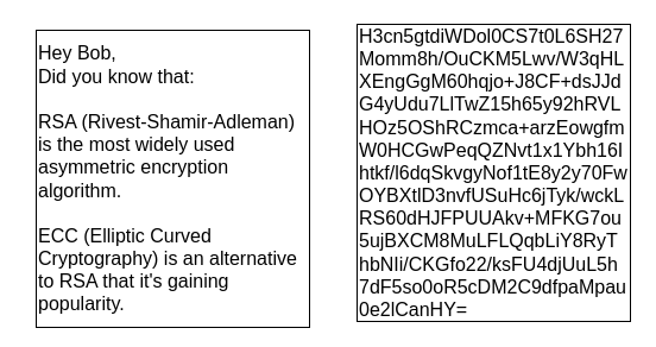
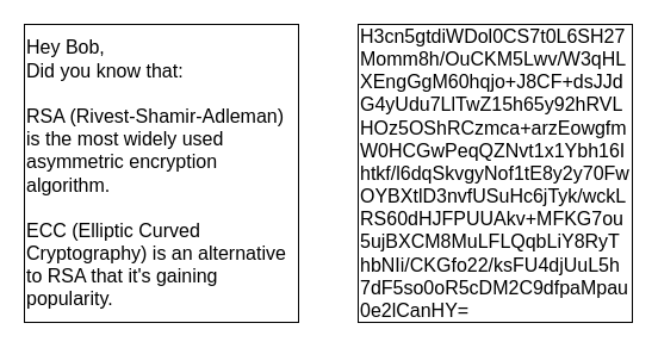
  <mxCell id="0" />
  <mxCell id="1" parent="0" />
- <mxCell id="2" value="&lt;div style=&quot;font-size: 16px&quot;&gt;Hey Bob,&lt;/div&gt;&lt;div style=&quot;font-size: 16px&quot;&gt;Did you know that:&lt;/div&gt;&lt;div style=&quot;font-size: 16px&quot;&gt;&lt;br style=&quot;font-size: 16px&quot;&gt;&lt;/div&gt;&lt;div style=&quot;font-size: 16px&quot;&gt;RSA (Rivest-Shamir-Adleman) is the most widely used asymmetric encryption algorithm.&lt;/div&gt;&lt;div style=&quot;font-size: 16px&quot;&gt;&lt;br style=&quot;font-size: 16px&quot;&gt;&lt;/div&gt;&lt;div style=&quot;font-size: 16px&quot;&gt;ECC (Elliptic Curved Cryptography) is an alternative to RSA that it's gaining popularity.&lt;/div&gt;" style="rounded=0;whiteSpace=wrap;html=1;align=left;fontSize=16;" vertex="1" parent="1"><mxGeometry x="30" y="25" width="230" height="250" as="geometry" /></mxCell>
+ <mxCell id="2" value="&lt;div style=&quot;font-size: 16px&quot;&gt;Hey Bob,&lt;/div&gt;&lt;div style=&quot;font-size: 16px&quot;&gt;Did you know that:&lt;/div&gt;&lt;div style=&quot;font-size: 16px&quot;&gt;&lt;br style=&quot;font-size: 16px&quot;&gt;&lt;/div&gt;&lt;div style=&quot;font-size: 16px&quot;&gt;RSA (Rivest-Shamir-Adleman) is the most widely used asymmetric encryption algorithm.&lt;/div&gt;&lt;div style=&quot;font-size: 16px&quot;&gt;&lt;br style=&quot;font-size: 16px&quot;&gt;&lt;/div&gt;&lt;div style=&quot;font-size: 16px&quot;&gt;ECC (Elliptic Curved Cryptography) is an alternative to RSA that it's gaining popularity.&lt;/div&gt;" style="rounded=0;whiteSpace=wrap;html=1;align=left;fontSize=16;" vertex="1" parent="1"><mxGeometry x="20" y="20" width="230" height="250" as="geometry" /></mxCell>
  <mxCell id="3" value="&lt;div&gt;H3cn5gtdiWDol0CS7t0L6SH27&lt;/div&gt;&lt;div&gt;Momm8h/OuCKM5Lwv/W3qHL&lt;/div&gt;&lt;div&gt;XEngGgM60hqjo+J8CF+dsJJd&lt;/div&gt;&lt;div&gt;G4yUdu7LlTwZ15h65y92hRVL&lt;/div&gt;&lt;div&gt;HOz5OShRCzmca+arzEowgfm&lt;/div&gt;&lt;div&gt;W0HCGwPeqQZNvt1x1Ybh16I&lt;/div&gt;&lt;div&gt;htkf/l6dqSkvgyNof1tE8y2y70Fw&lt;/div&gt;&lt;div&gt;OYBXtlD3nvfUSuHc6jTyk/wckL&lt;/div&gt;&lt;div&gt;&lt;span&gt;RS60dHJFPUUAkv+MFKG7ou&lt;/span&gt;&lt;/div&gt;&lt;div&gt;&lt;span&gt;5ujBXCM8MuLFLQqbLiY8RyT&lt;/span&gt;&lt;/div&gt;&lt;div&gt;&lt;span&gt;hbNIi/CKGfo22/ksFU4djUuL5h&lt;/span&gt;&lt;/div&gt;&lt;div&gt;&lt;span&gt;7dF5so0oR5cDM2C9dfpaMpau&lt;/span&gt;&lt;/div&gt;&lt;div&gt;&lt;span&gt;0e2lCanHY=&lt;/span&gt;&lt;br&gt;&lt;/div&gt;" style="rounded=0;whiteSpace=wrap;html=1;align=left;fontSize=16;" vertex="1" parent="1"><mxGeometry x="300" y="20" width="230" height="250" as="geometry" /></mxCell>
